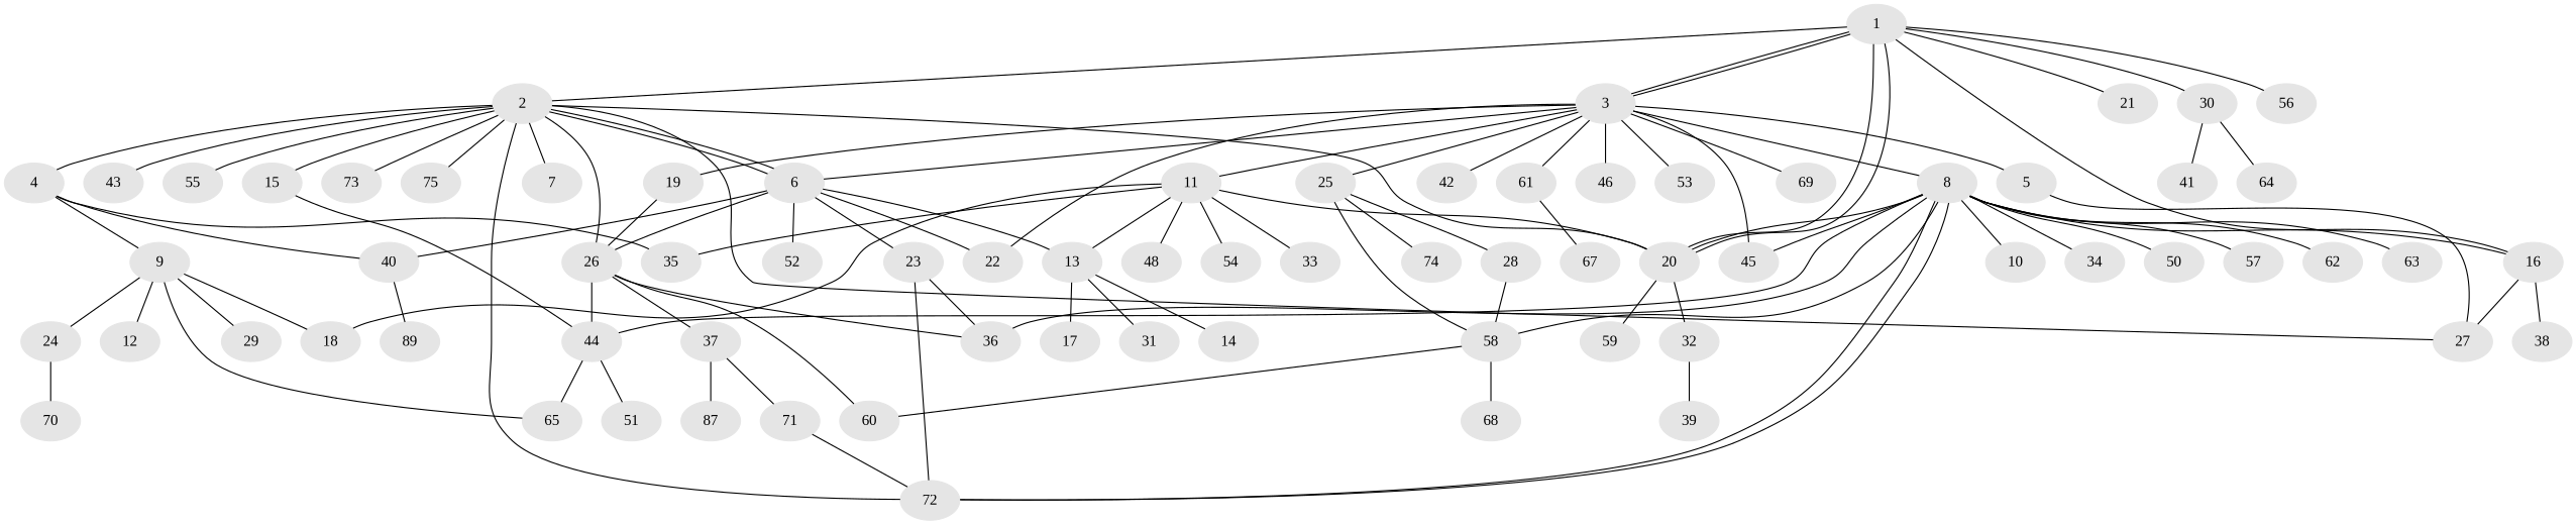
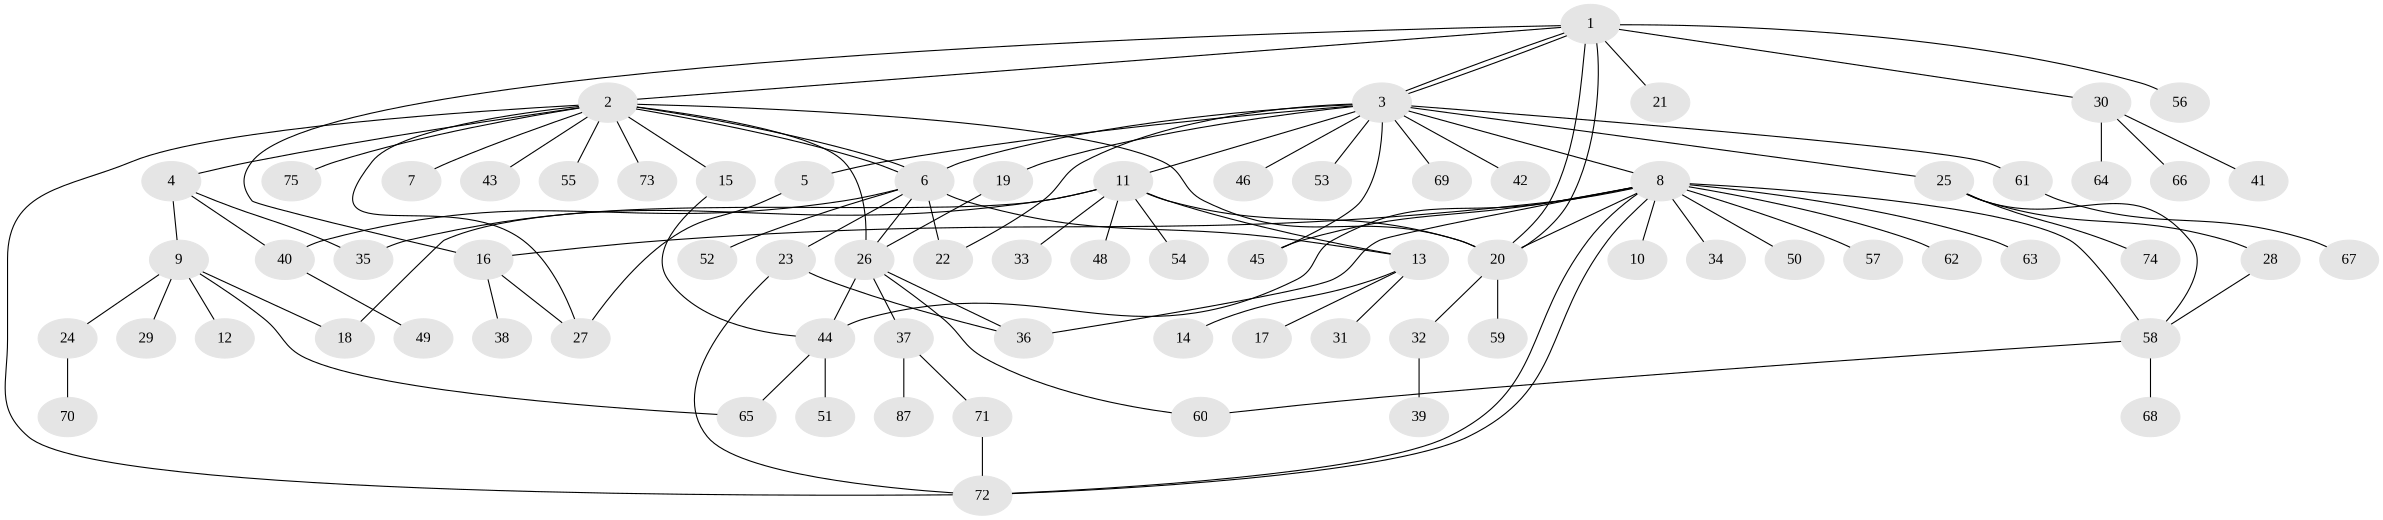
  graph {
    fontname="Liberation Serif"
    node [color=gray90 fontname="Liberation Serif" style=filled]
    edge [fontname="Liberation Serif"]
    1
    2
    3
    16
    20
    21
    30
    56
    4
    6
    7
    15
    26
    27
    43
    55
    72
    73
    75
    5
    8
    11
    19
    22
    25
    42
    45
    46
    53
    61
    69
    38
    32
    59
    41
    64
+   66
    9
    35
    40
    13
    23
    52
    44
    36
    37
    60
    10
    34
    50
    57
    58
    62
    63
    18
    33
    48
    54
    28
    74
    67
    12
    24
    29
    65
-   49 [label=89]
+   49
    14
    17
    31
    51
    68
    70
    39
    n74 [label=87]
    71
    1 -- 2
    1 -- 3
    1 -- 3
    1 -- 16
    1 -- 20
    1 -- 20
    1 -- 21
    1 -- 30
    1 -- 56
    2 -- 20
    2 -- 4
    2 -- 6
    2 -- 6
    2 -- 7
    2 -- 15
    2 -- 26
    2 -- 27
    2 -- 43
    2 -- 55
    2 -- 72
    2 -- 73
    2 -- 75
    3 -- 6
    3 -- 5
    3 -- 8
    3 -- 11
    3 -- 19
    3 -- 22
    3 -- 25
    3 -- 42
    3 -- 45
    3 -- 46
    3 -- 53
    3 -- 61
    3 -- 69
    16 -- 27
    16 -- 38
    20 -- 32
    20 -- 59
    30 -- 41
    30 -- 64
+   30 -- 66
    4 -- 9
    4 -- 35
    4 -- 40
    6 -- 26
    6 -- 22
    6 -- 40
    6 -- 13
    6 -- 23
    6 -- 52
    15 -- 44
    26 -- 44
    26 -- 36
    26 -- 37
    26 -- 60
    5 -- 27
    8 -- 16
    8 -- 20
    8 -- 72
    8 -- 72
    8 -- 45
    8 -- 44
    8 -- 36
    8 -- 10
    8 -- 34
    8 -- 50
    8 -- 57
    8 -- 58
    8 -- 62
    8 -- 63
    11 -- 20
    11 -- 35
    11 -- 13
    11 -- 18
    11 -- 33
    11 -- 48
    11 -- 54
    19 -- 26
    25 -- 58
    25 -- 28
    25 -- 74
    61 -- 67
    32 -- 39
    9 -- 18
    9 -- 12
    9 -- 24
    9 -- 29
    9 -- 65
    40 -- 49
    13 -- 14
    13 -- 17
    13 -- 31
    23 -- 72
    23 -- 36
    44 -- 65
    44 -- 51
    37 -- n74
    37 -- 71
    58 -- 60
    58 -- 68
    28 -- 58
    24 -- 70
    71 -- 72
  }
